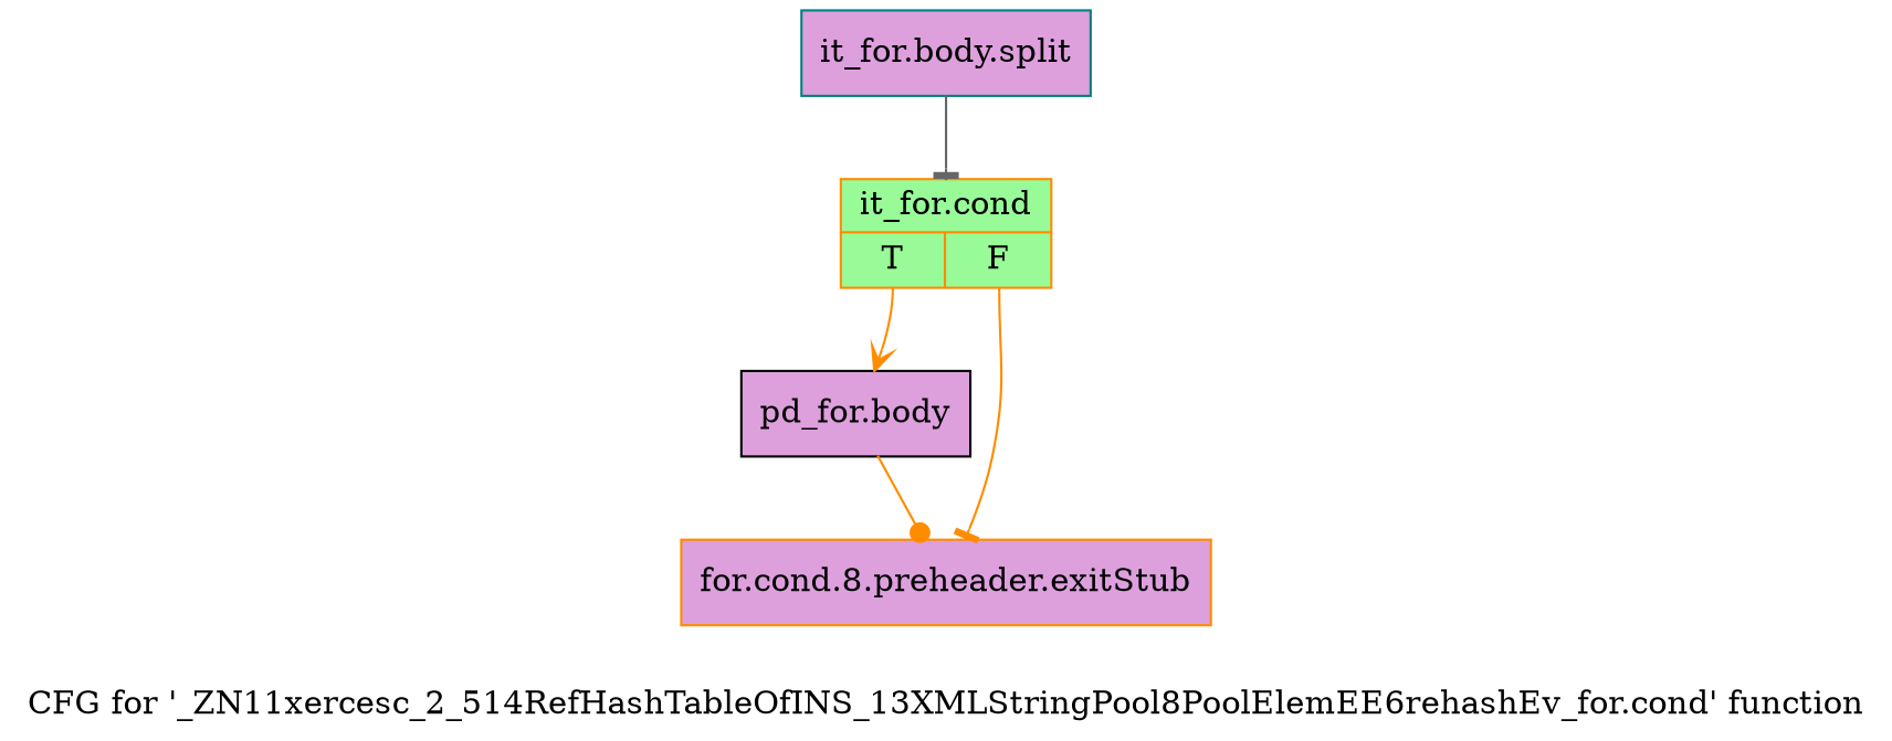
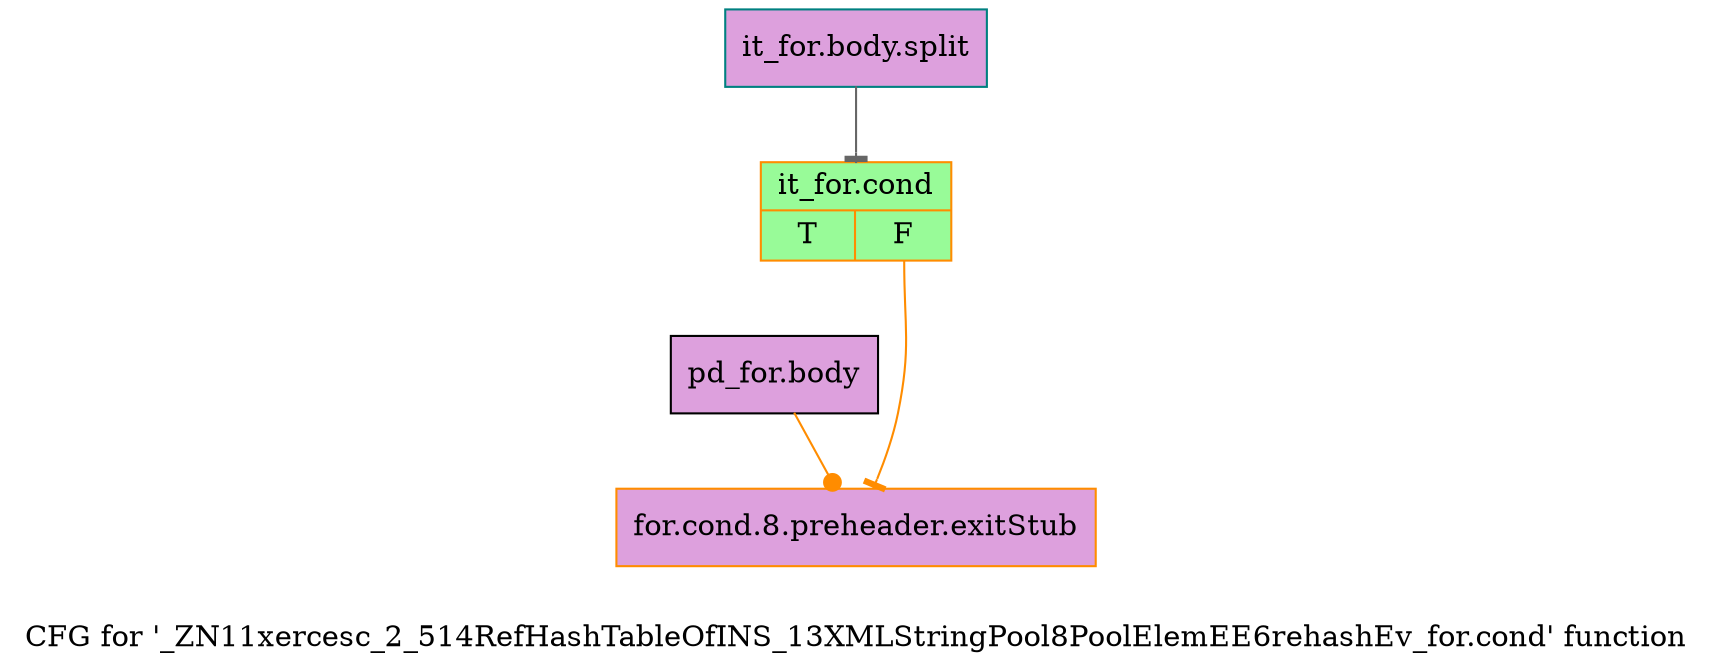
  digraph {
    label="CFG for '_ZN11xercesc_2_514RefHashTableOfINS_13XMLStringPool8PoolElemEE6rehashEv_for.cond' function"
    node [color=darkorange fillcolor=plum shape=record style=filled]
    edge [arrowhead=tee color=darkorange]
    n1 [fillcolor=palegreen label="{it_for.cond|{<s0>T|<s1>F}}"]
    n2 [label="{for.cond.8.preheader.exitStub}"]
    n3 [color=black label="{pd_for.body}"]
    n4 [color=teal label="{it_for.body.split}"]
    n1 -> n2 [tailport=s1]
-   n1 -> n3 [arrowhead=vee tailport=s0]
    n3 -> n2 [arrowhead=dot]
    n4 -> n1 [color=gray40]
  }
